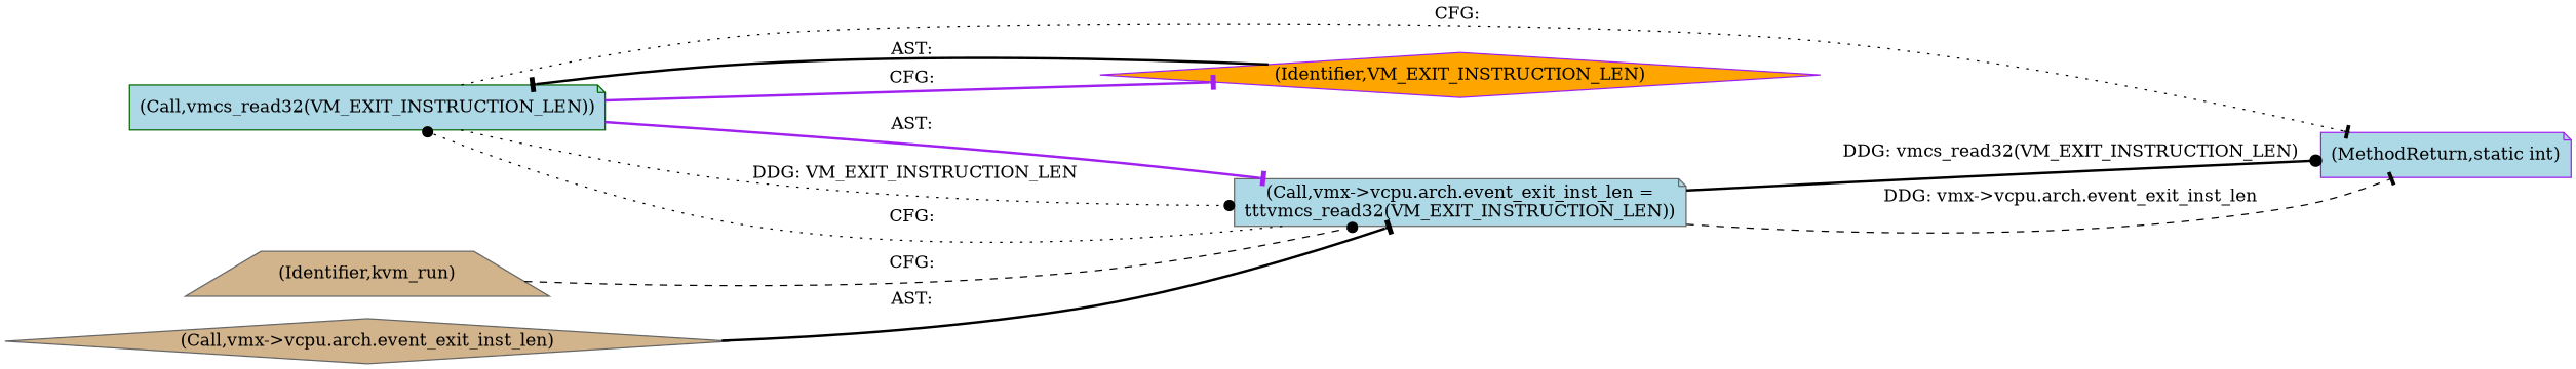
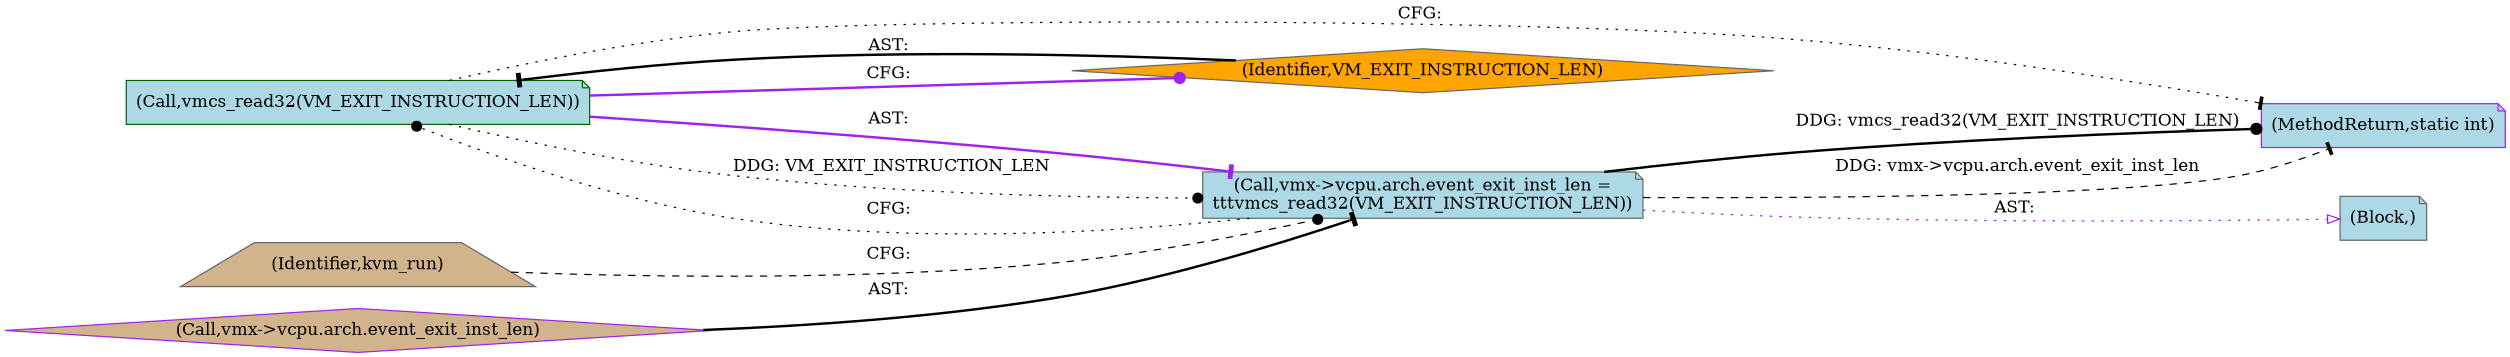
  digraph {
    rankdir=LR
    node [color=gray40 fillcolor=lightblue shape=note style=filled]
    edge [arrowhead=tee color=black style=bold]
    n1 [color=darkgreen label="(Call,vmcs_read32(VM_EXIT_INSTRUCTION_LEN))"]
    n2 [label="(Call,vmx->vcpu.arch.event_exit_inst_len =\n\t\t\tvmcs_read32(VM_EXIT_INSTRUCTION_LEN))"]
-   n3 [color=purple fillcolor=orange label="(Identifier,VM_EXIT_INSTRUCTION_LEN)" shape=diamond]
+   n3 [fillcolor=orange label="(Identifier,VM_EXIT_INSTRUCTION_LEN)" shape=diamond]
    n4 [color=purple label="(MethodReturn,static int)"]
+   n5 [label="(Block,)"]
    n6 [fillcolor=tan label="(Identifier,kvm_run)" shape=trapezium]
-   n7 [fillcolor=tan label="(Call,vmx->vcpu.arch.event_exit_inst_len)" shape=diamond]
+   n7 [color=purple fillcolor=tan label="(Call,vmx->vcpu.arch.event_exit_inst_len)" shape=diamond]
    n1 -> n2 [color=purple label="AST: "]
    n1 -> n2 [arrowhead=dot label="DDG: VM_EXIT_INSTRUCTION_LEN" style=dotted]
-   n1 -> n3 [color=purple label="CFG: "]
+   n1 -> n3 [arrowhead=dot color=purple label="CFG: "]
    n1 -> n4 [label="CFG: " style=dotted]
    n2 -> n1 [arrowhead=dot label="CFG: " style=dotted]
    n2 -> n4 [arrowhead=dot label="DDG: vmcs_read32(VM_EXIT_INSTRUCTION_LEN)"]
    n2 -> n4 [label="DDG: vmx->vcpu.arch.event_exit_inst_len" style=dashed]
+   n2 -> n5 [arrowhead=onormal color=purple label="AST: " style=dotted]
    n3 -> n1 [label="AST: "]
    n6 -> n2 [arrowhead=dot label="CFG: " style=dashed]
    n7 -> n2 [label="AST: "]
  }
